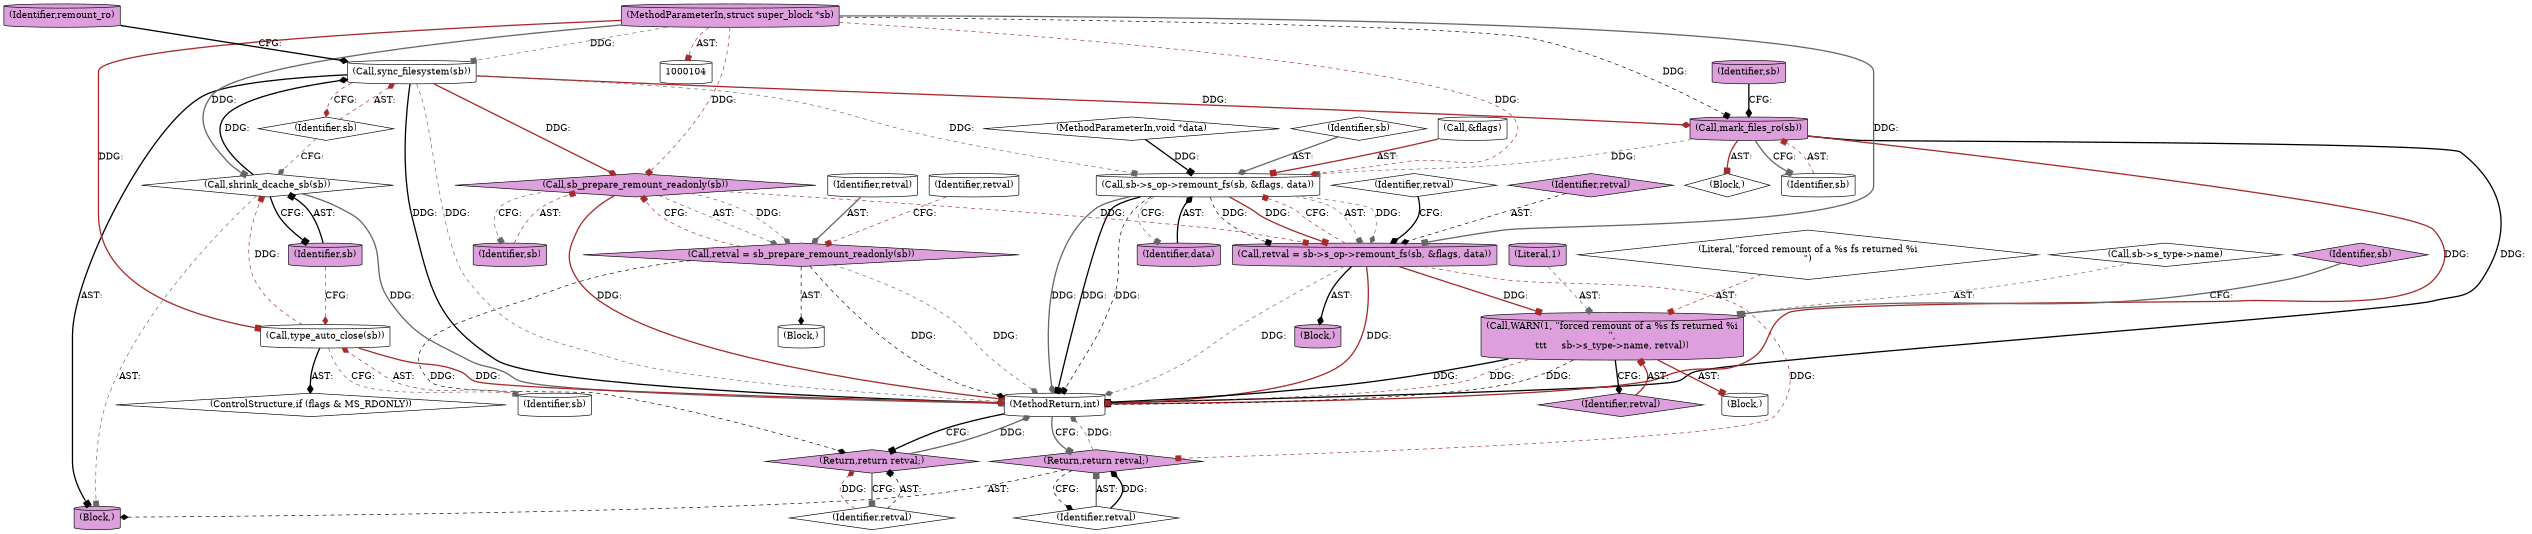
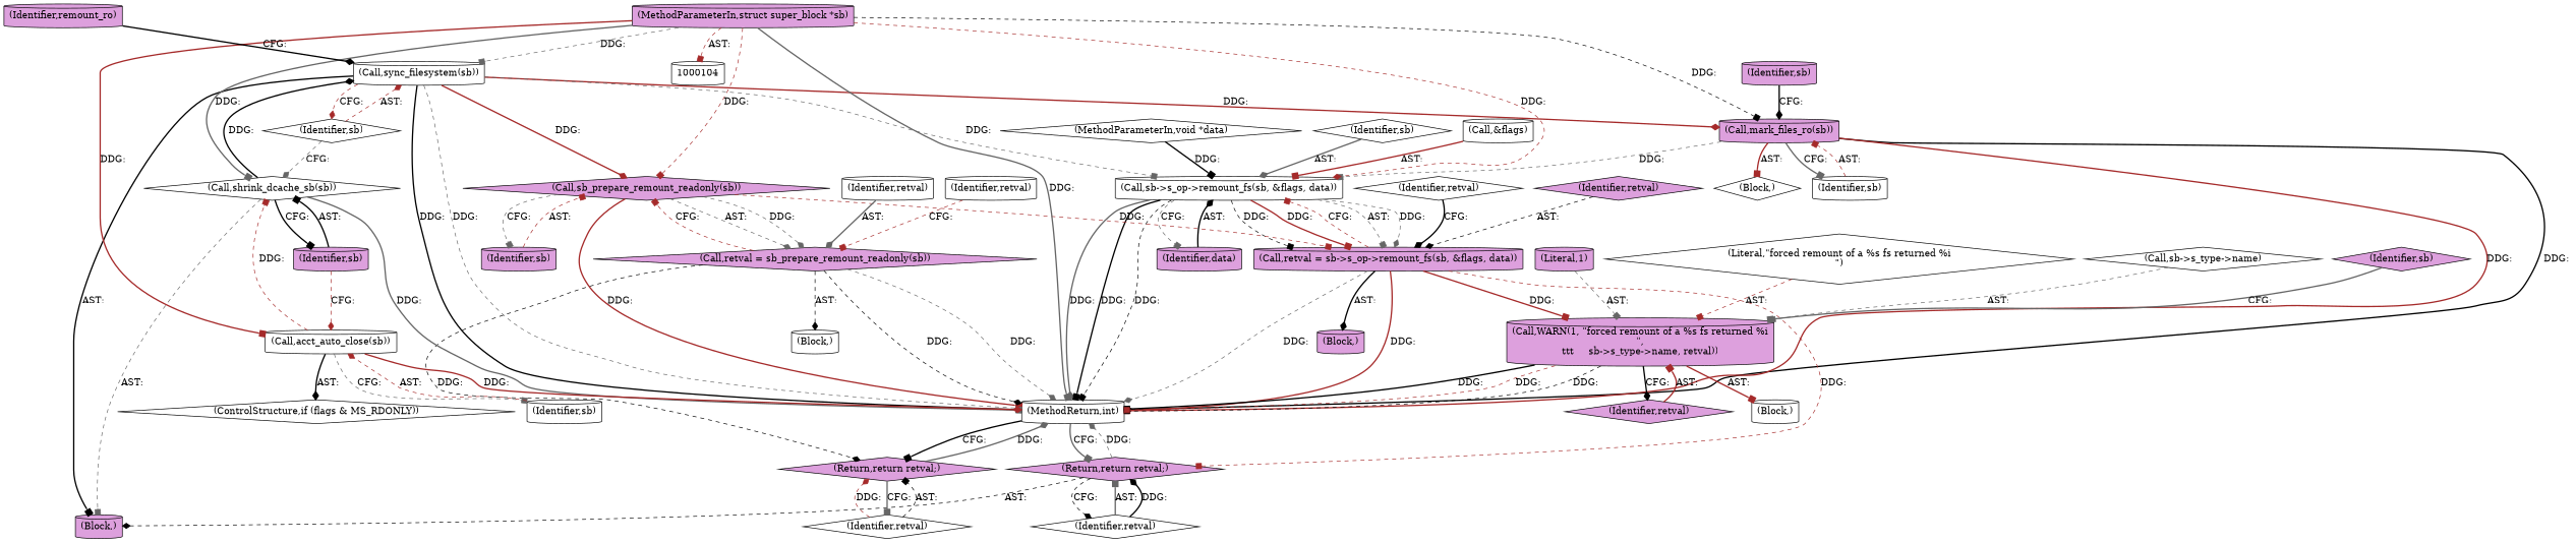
  digraph {
    node [fillcolor=white shape=cylinder style=filled]
    edge [arrowhead=box color=brown style=dashed]
    n1 [label="(Call,sync_filesystem(sb))"]
    n2 [fillcolor=plum label="(Call,mark_files_ro(sb))"]
    n3 [label="(Call,sb->s_op->remount_fs(sb, &flags, data))"]
    n4 [fillcolor=plum label="(Call,sb_prepare_remount_readonly(sb))" shape=diamond]
    n5 [label="(Identifier,sb)" shape=diamond]
    n6 [label="(MethodReturn,int)"]
    n7 [fillcolor=plum label="(Block,)"]
    n8 [label="(Block,)" shape=diamond]
    n9 [label="(Identifier,sb)"]
    n10 [fillcolor=plum label="(Call,retval = sb->s_op->remount_fs(sb, &flags, data))"]
    n11 [fillcolor=plum label="(Identifier,data)"]
    n12 [fillcolor=plum label="(Call,retval = sb_prepare_remount_readonly(sb))" shape=diamond]
    n13 [fillcolor=plum label="(Identifier,sb)"]
    n14 [label="(Call,shrink_dcache_sb(sb))" shape=diamond]
    n15 [fillcolor=plum label="(Return,return retval;)" shape=diamond]
    n16 [fillcolor=plum label="(Return,return retval;)" shape=diamond]
    n17 [fillcolor=plum label="(Identifier,sb)"]
-   n18 [label="(Call,type_auto_close(sb))"]
+   n18 [label="(Call,acct_auto_close(sb))"]
    n19 [label="(ControlStructure,if (flags & MS_RDONLY))" shape=diamond]
    n20 [label="(Identifier,sb)"]
    n21 [fillcolor=plum label="(MethodParameterIn,struct super_block *sb)"]
    1000104
    n23 [fillcolor=plum label="(Call,WARN(1, \"forced remount of a %s fs returned %i\n\",\n\t\t\t     sb->s_type->name, retval))"]
    n24 [fillcolor=plum label="(Block,)"]
    n25 [fillcolor=plum label="(Identifier,retval)" shape=diamond]
    n26 [label="(Block,)"]
    n27 [label="(Identifier,retval)" shape=diamond]
    n28 [label="(Block,)"]
    n29 [label="(Identifier,retval)" shape=diamond]
    n30 [fillcolor=plum label="(Identifier,sb)" shape=diamond]
    n31 [label="(Call,&flags)"]
    n32 [fillcolor=plum label="(Identifier,sb)"]
    n33 [fillcolor=plum label="(Identifier,remount_ro)"]
    n34 [label="(MethodParameterIn,void *data)" shape=diamond]
    n35 [label="(Identifier,retval)"]
    n36 [fillcolor=plum label="(Literal,1)"]
    n37 [label="(Literal,\"forced remount of a %s fs returned %i\n\")" shape=diamond]
    n38 [label="(Call,sb->s_type->name)" shape=diamond]
    n39 [fillcolor=plum label="(Identifier,retval)" shape=diamond]
    n40 [label="(Identifier,retval)" shape=diamond]
    n41 [label="(Identifier,sb)" shape=diamond]
    n42 [label="(Identifier,retval)"]
    n1 -> n2 [arrowhead=diamond label="DDG: " style=bold]
    n1 -> n3 [color=gray40 label="DDG: "]
    n1 -> n4 [arrowhead=diamond label="DDG: " style=bold]
    n1 -> n5 [arrowhead=diamond label="CFG: "]
    n1 -> n6 [color=gray40 label="DDG: "]
    n1 -> n6 [color=black label="DDG: " style=bold]
    n1 -> n7 [color=black label="AST: " style=bold]
    n2 -> n3 [color=gray40 label="DDG: "]
    n2 -> n6 [arrowhead=diamond color=black label="DDG: " style=bold]
    n2 -> n6 [label="DDG: " style=bold]
    n2 -> n8 [label="AST: " style=bold]
    n2 -> n9 [color=gray40 label="CFG: " style=bold]
    n3 -> n6 [arrowhead=diamond color=gray40 label="DDG: " style=bold]
    n3 -> n6 [color=black label="DDG: " style=bold]
    n3 -> n6 [color=black label="DDG: "]
    n3 -> n10 [color=gray40 label="AST: "]
    n3 -> n10 [arrowhead=diamond color=gray40 label="DDG: "]
    n3 -> n10 [color=black label="DDG: "]
    n3 -> n10 [label="DDG: " style=bold]
    n3 -> n11 [color=gray40 label="CFG: "]
    n4 -> n6 [label="DDG: " style=bold]
    n4 -> n10 [label="DDG: "]
    n4 -> n12 [arrowhead=diamond color=gray40 label="AST: "]
    n4 -> n12 [arrowhead=diamond color=gray40 label="DDG: "]
    n4 -> n13 [color=gray40 label="CFG: "]
    n5 -> n1 [arrowhead=diamond label="AST: "]
    n5 -> n14 [arrowhead=diamond color=gray40 label="CFG: "]
    n6 -> n15 [color=gray40 label="CFG: " style=bold]
    n6 -> n16 [color=black label="CFG: " style=bold]
    n9 -> n2 [label="AST: "]
    n10 -> n3 [label="CFG: "]
    n10 -> n6 [label="DDG: " style=bold]
    n10 -> n6 [arrowhead=diamond color=gray40 label="DDG: "]
    n10 -> n15 [label="DDG: "]
    n10 -> n23 [label="DDG: " style=bold]
    n10 -> n24 [arrowhead=diamond color=black label="AST: " style=bold]
    n11 -> n3 [arrowhead=diamond color=black label="AST: " style=bold]
    n12 -> n4 [label="CFG: "]
    n12 -> n6 [arrowhead=diamond color=black label="DDG: "]
    n12 -> n6 [arrowhead=diamond color=gray40 label="DDG: "]
    n12 -> n16 [arrowhead=diamond color=black label="DDG: "]
    n12 -> n28 [arrowhead=diamond color=black label="AST: "]
    n13 -> n4 [label="AST: "]
    n14 -> n1 [arrowhead=diamond color=black label="DDG: " style=bold]
    n14 -> n6 [color=gray40 label="DDG: " style=bold]
    n14 -> n7 [color=gray40 label="AST: "]
    n14 -> n17 [color=black label="CFG: " style=bold]
    n15 -> n6 [arrowhead=diamond color=gray40 label="DDG: "]
    n15 -> n7 [arrowhead=diamond color=black label="AST: "]
    n15 -> n27 [arrowhead=diamond color=black label="CFG: "]
    n16 -> n6 [arrowhead=diamond color=gray40 label="DDG: " style=bold]
    n16 -> n29 [color=gray40 label="CFG: " style=bold]
    n17 -> n14 [color=black label="AST: " style=bold]
    n17 -> n18 [arrowhead=diamond label="CFG: "]
    n18 -> n6 [arrowhead=diamond label="DDG: " style=bold]
    n18 -> n14 [label="DDG: "]
    n18 -> n19 [arrowhead=diamond color=black label="AST: " style=bold]
    n18 -> n20 [color=gray40 label="CFG: "]
    n20 -> n18 [arrowhead=diamond label="AST: "]
    n21 -> n1 [color=gray40 label="DDG: "]
    n21 -> n2 [color=black label="DDG: "]
    n21 -> n3 [arrowhead=diamond label="DDG: "]
    n21 -> n4 [label="DDG: "]
-   n21 -> n10 [color=gray40 label="DDG: " style=bold]
+   n21 -> n6 [color=gray40 label="DDG: " style=bold]
    n21 -> n14 [color=gray40 label="DDG: " style=bold]
    n21 -> n18 [label="DDG: " style=bold]
    n21 -> 1000104 [label="AST: "]
    n23 -> n6 [color=black label="DDG: "]
    n23 -> n6 [color=black label="DDG: " style=bold]
    n23 -> n6 [label="DDG: "]
    n23 -> n25 [arrowhead=diamond color=black label="CFG: " style=bold]
    n23 -> n26 [label="AST: " style=bold]
    n25 -> n23 [label="AST: " style=bold]
    n27 -> n15 [color=gray40 label="AST: " style=bold]
    n27 -> n15 [arrowhead=diamond color=black label="DDG: " style=bold]
    n29 -> n16 [color=black label="AST: "]
    n29 -> n16 [arrowhead=diamond label="DDG: "]
    n30 -> n23 [color=gray40 label="CFG: " style=bold]
    n31 -> n3 [label="AST: " style=bold]
    n32 -> n2 [arrowhead=diamond color=black label="CFG: " style=bold]
    n33 -> n1 [arrowhead=diamond color=black label="CFG: " style=bold]
    n34 -> n3 [color=black label="DDG: " style=bold]
    n35 -> n12 [arrowhead=diamond color=gray40 label="AST: " style=bold]
    n36 -> n23 [color=gray40 label="AST: "]
    n37 -> n23 [label="AST: "]
    n38 -> n23 [color=gray40 label="AST: "]
    n39 -> n10 [arrowhead=diamond color=black label="AST: "]
    n40 -> n10 [arrowhead=diamond color=black label="CFG: " style=bold]
    n41 -> n3 [arrowhead=diamond color=gray40 label="AST: " style=bold]
    n42 -> n12 [label="CFG: "]
  }
